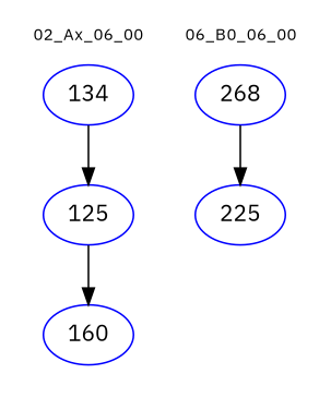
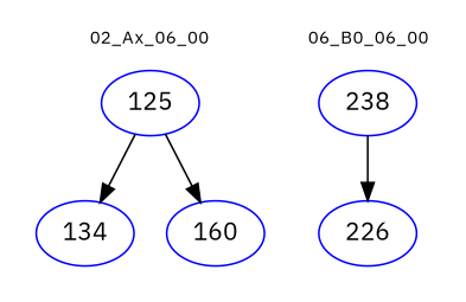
  digraph {
    fontname="IBM Plex Sans"
    node [color=blue fontname="IBM Plex Sans"]
    edge [color=black fontname="IBM Plex Sans"]
    n1 [label=134]
    n2 [label=125]
    n3 [label=160]
-   n4 [label=268]
-   n5 [label=225]
+   n4 [label=238]
+   n5 [label=226]
    subgraph cluster_1 {
      color=white
      fontsize=10
      label="02_Ax_06_00"
      n1
      n2
      n3
    }
    subgraph cluster_2 {
      color=white
      fontsize=10
      label="06_B0_06_00"
      n4
      n5
    }
-   n1 -> n2
+   n2 -> n1
    n2 -> n3
    n4 -> n5
  }
